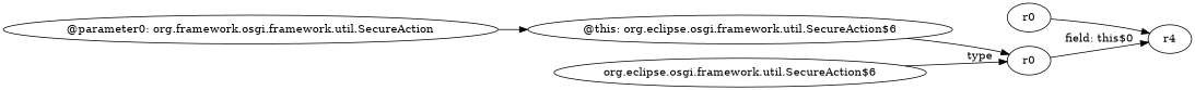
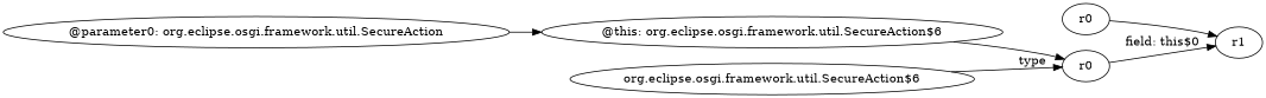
  digraph {
    rankdir=LR
    n1 [label=r0]
-   n2 [label=r4]
+   n2 [label=r1]
    n3 [label=r0]
-   n4 [label="@parameter0: org.framework.osgi.framework.util.SecureAction"]
+   n4 [label="@parameter0: org.eclipse.osgi.framework.util.SecureAction"]
    n5 [label="@this: org.eclipse.osgi.framework.util.SecureAction$6"]
    n6 [label="org.eclipse.osgi.framework.util.SecureAction$6"]
    n1 -> n2 [label="field: this$0"]
    n3 -> n2
    n4 -> n5
    n5 -> n1
    n6 -> n1 [label=type]
  }
